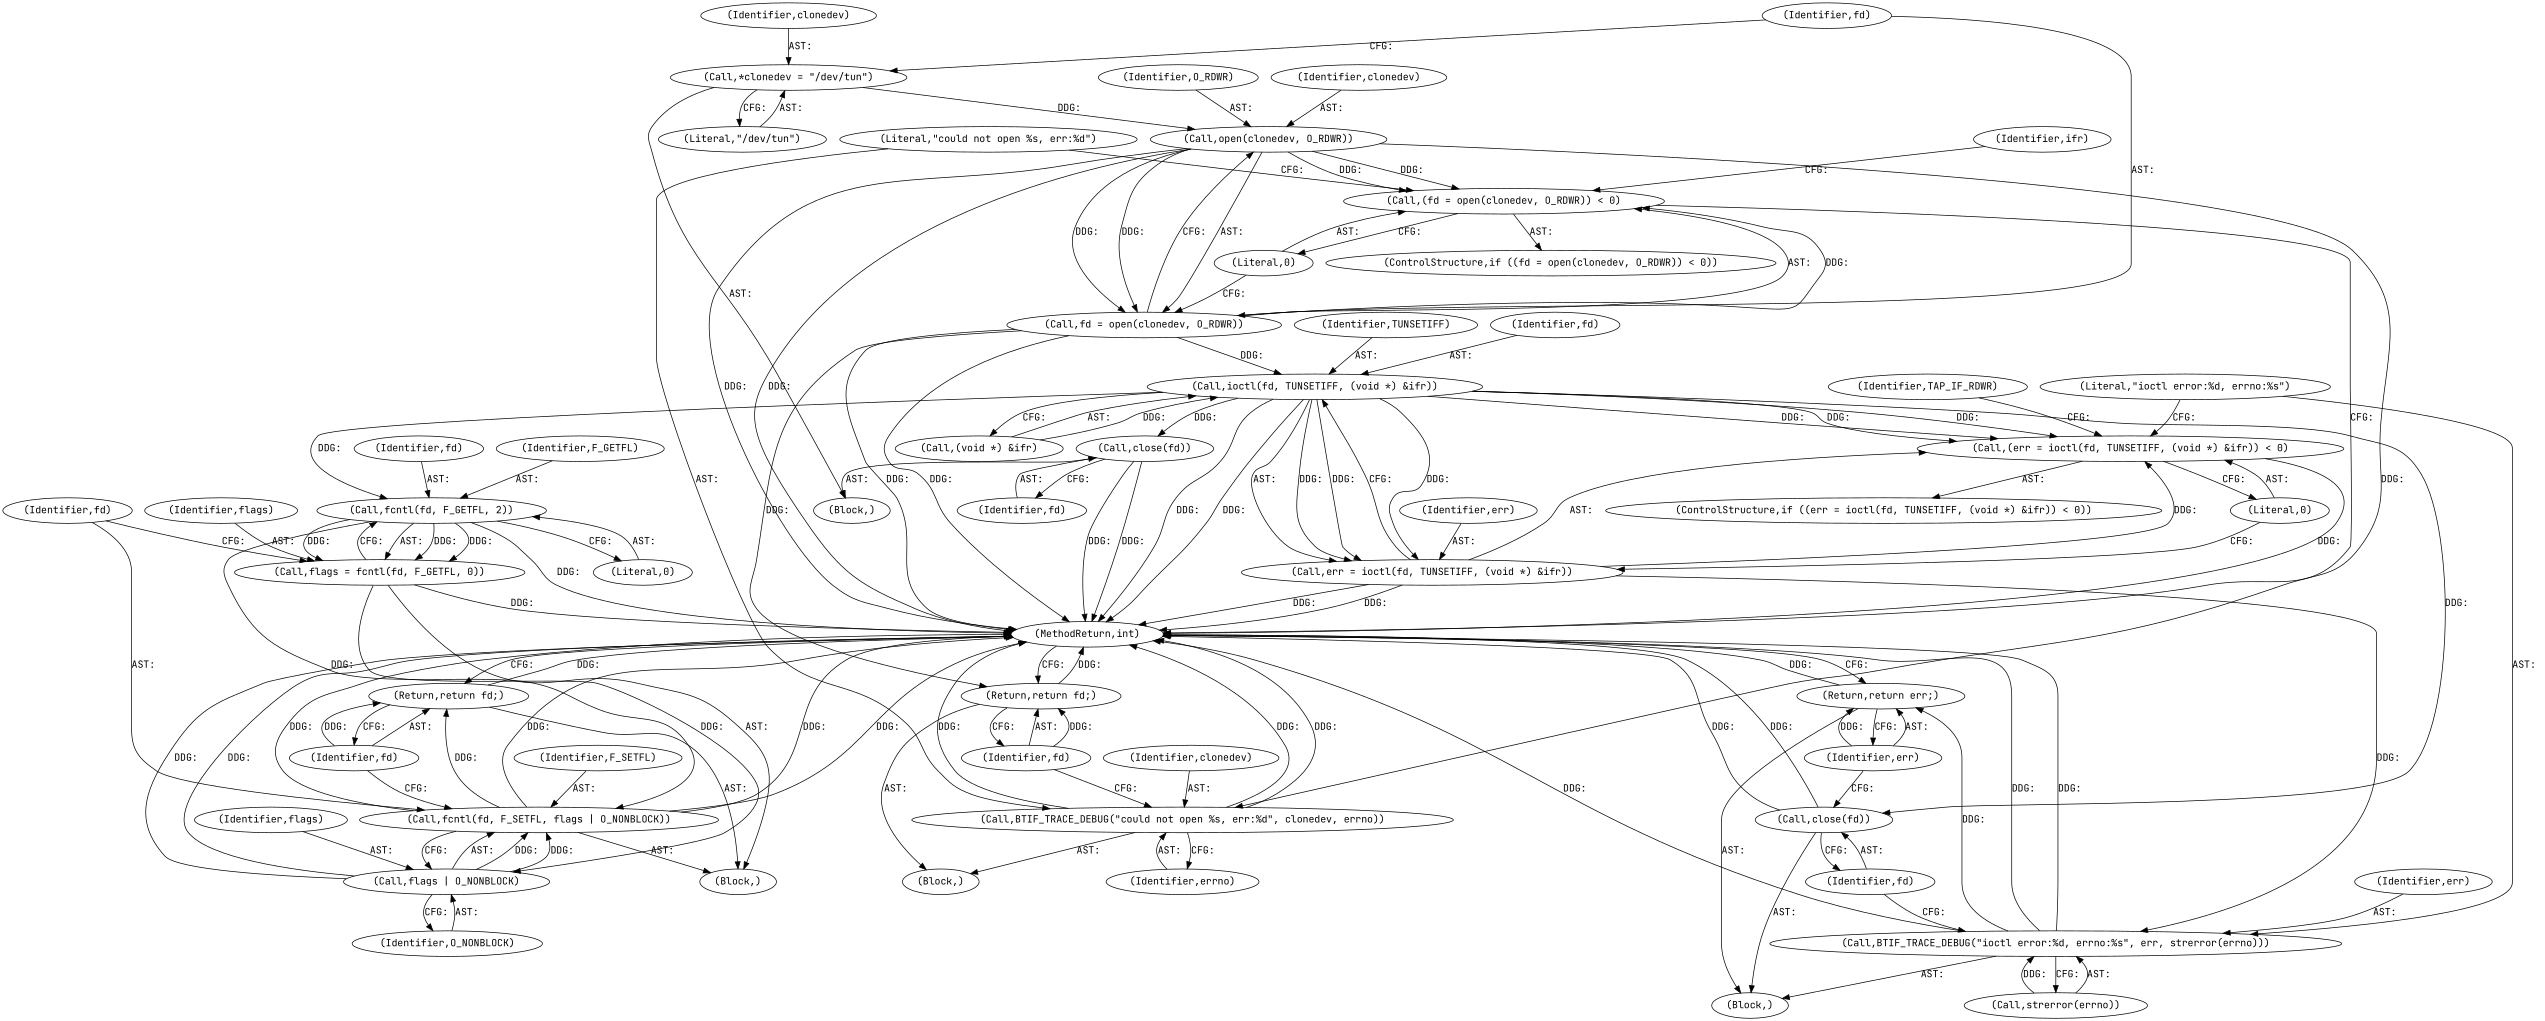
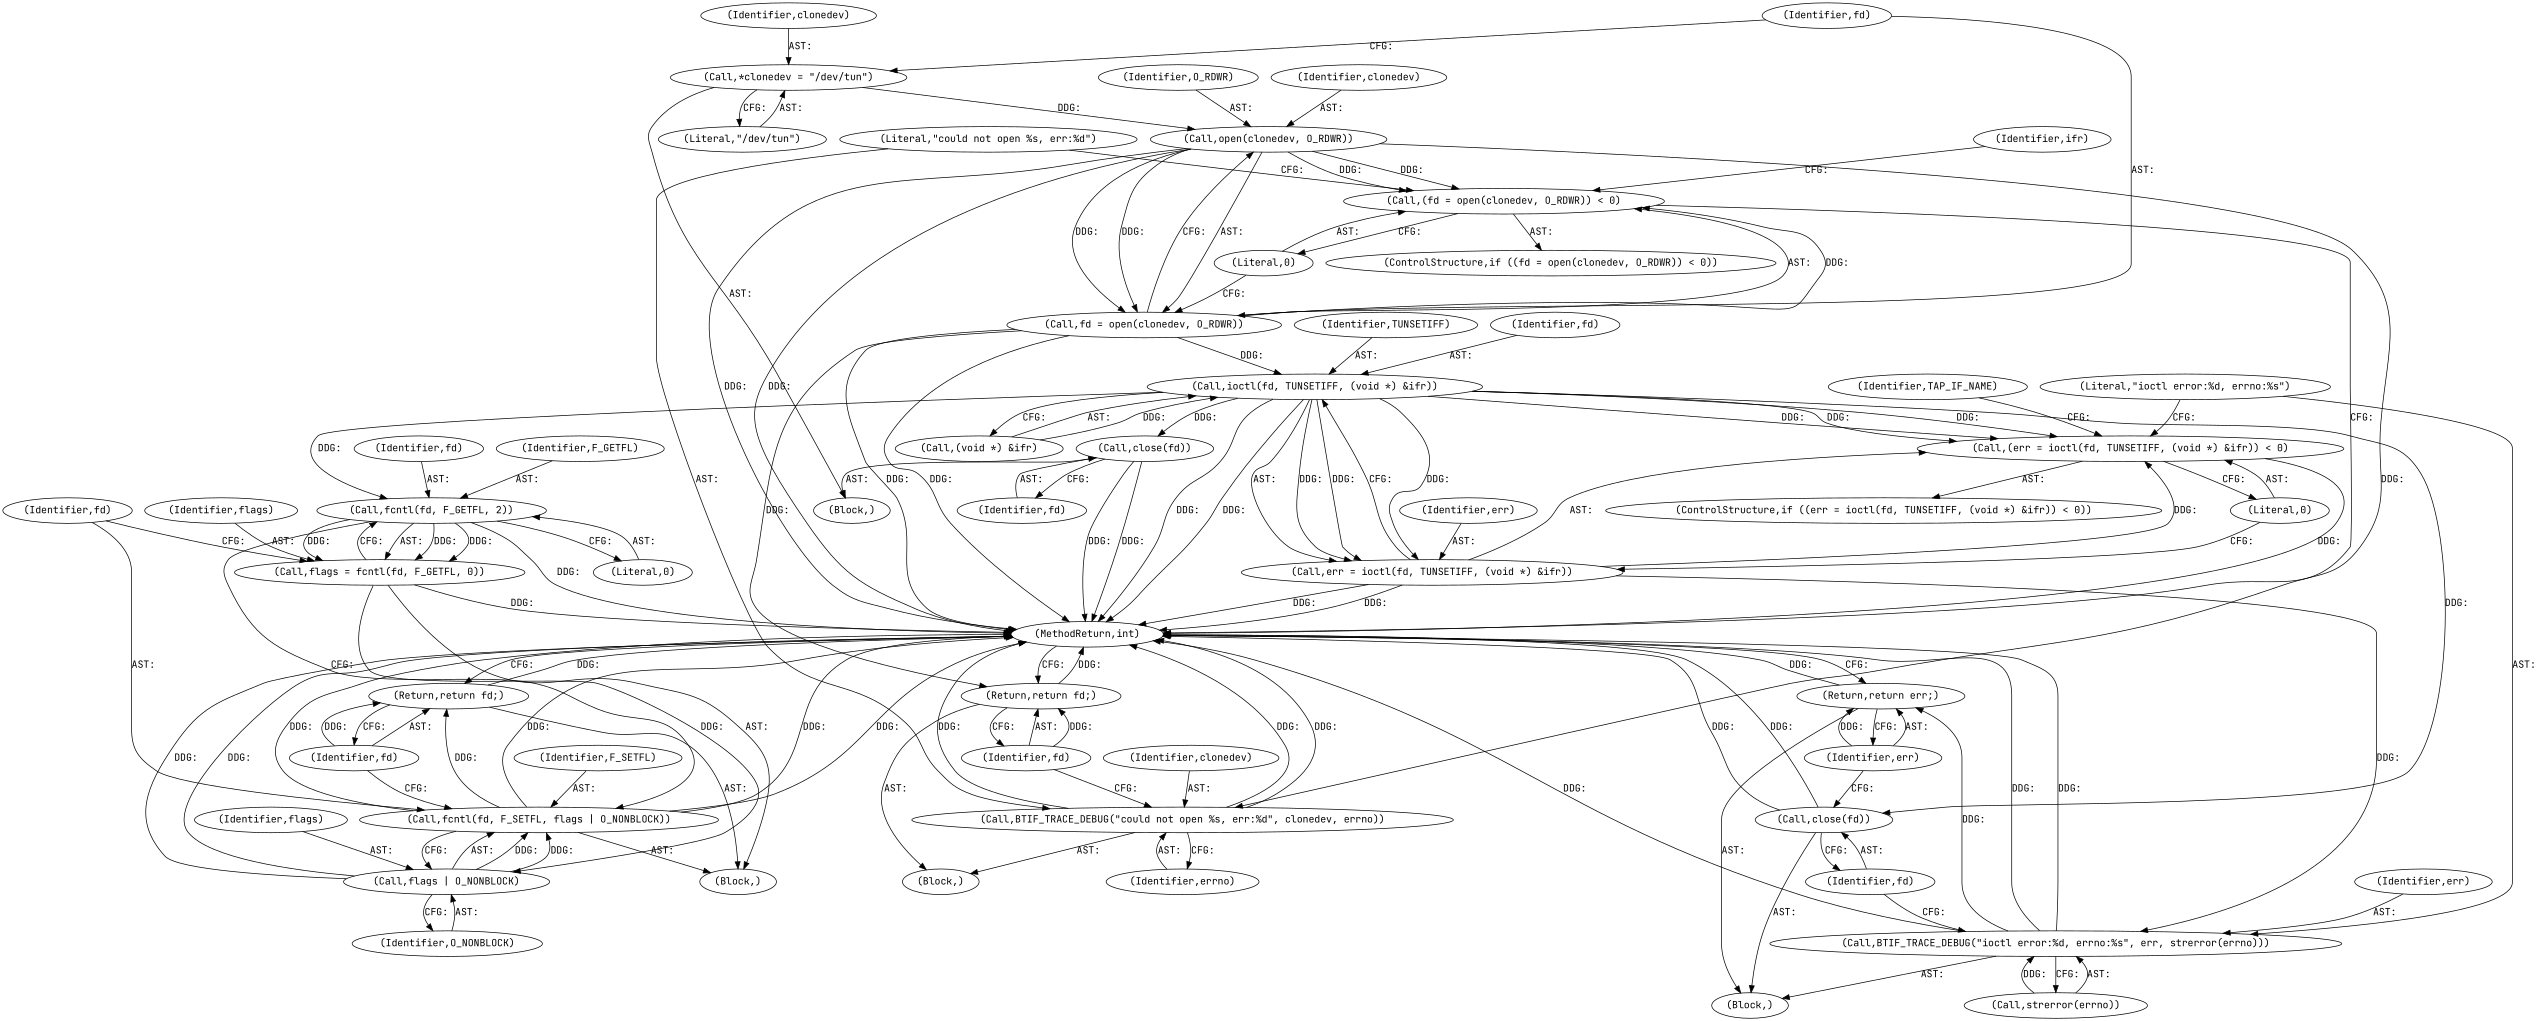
  digraph {
    fontname="JetBrains Mono"
    node [fontname="JetBrains Mono"]
    edge [fontname="JetBrains Mono"]
    n1 [label="(Call,open(clonedev, O_RDWR))"]
    n2 [label="(Call,(fd = open(clonedev, O_RDWR)) < 0)"]
    n3 [label="(Call,fd = open(clonedev, O_RDWR))"]
    n4 [label="(Call,BTIF_TRACE_DEBUG(\"could not open %s, err:%d\", clonedev, errno))"]
    n5 [label="(MethodReturn,int)"]
    n6 [label="(Literal,0)"]
    n7 [label="(ControlStructure,if ((fd = open(clonedev, O_RDWR)) < 0))"]
    n8 [label="(Return,return fd;)"]
    n9 [label="(Call,ioctl(fd, TUNSETIFF, (void *) &ifr))"]
    n10 [label="(Block,)"]
    n11 [label="(Identifier,errno)"]
    n12 [label="(Identifier,O_RDWR)"]
    n13 [label="(Return,return err;)"]
    n14 [label="(Return,return fd;)"]
    n15 [label="(Call,*clonedev = \"/dev/tun\")"]
    n16 [label="(Literal,\"/dev/tun\")"]
    n17 [label="(Block,)"]
    n18 [label="(Identifier,fd)"]
    n19 [label="(Call,(err = ioctl(fd, TUNSETIFF, (void *) &ifr)) < 0)"]
    n20 [label="(Call,err = ioctl(fd, TUNSETIFF, (void *) &ifr))"]
    n21 [label="(Call,close(fd))"]
    n22 [label="(Call,fcntl(fd, F_GETFL, 2))"]
    n23 [label="(Call,close(fd))"]
    n24 [label="(Call,(void *) &ifr)"]
    n25 [label="(ControlStructure,if ((err = ioctl(fd, TUNSETIFF, (void *) &ifr)) < 0))"]
    n26 [label="(Literal,0)"]
    n27 [label="(Call,BTIF_TRACE_DEBUG(\"ioctl error:%d, errno:%s\", err, strerror(errno)))"]
    n28 [label="(Block,)"]
    n29 [label="(Identifier,fd)"]
    n30 [label="(Call,flags = fcntl(fd, F_GETFL, 0))"]
    n31 [label="(Call,fcntl(fd, F_SETFL, flags | O_NONBLOCK))"]
    n32 [label="(Literal,0)"]
    n33 [label="(Identifier,fd)"]
    n34 [label="(Call,strerror(errno))"]
    n35 [label="(Identifier,err)"]
    n36 [label="(Call,flags | O_NONBLOCK)"]
    n37 [label="(Block,)"]
    n38 [label="(Identifier,O_NONBLOCK)"]
    n39 [label="(Identifier,fd)"]
    n40 [label="(Identifier,err)"]
    n41 [label="(Identifier,clonedev)"]
    n42 [label="(Identifier,clonedev)"]
    n43 [label="(Literal,\"ioctl error:%d, errno:%s\")"]
-   n44 [label="(Identifier,TAP_IF_RDWR)"]
+   n44 [label="(Identifier,TAP_IF_NAME)"]
    n45 [label="(Identifier,ifr)"]
    n46 [label="(Identifier,F_GETFL)"]
    n47 [label="(Literal,\"could not open %s, err:%d\")"]
    n48 [label="(Identifier,F_SETFL)"]
    n49 [label="(Identifier,TUNSETIFF)"]
    n50 [label="(Identifier,clonedev)"]
    n51 [label="(Identifier,fd)"]
    n52 [label="(Identifier,flags)"]
    n53 [label="(Identifier,err)"]
    n54 [label="(Identifier,flags)"]
    n55 [label="(Identifier,fd)"]
    n56 [label="(Identifier,fd)"]
    n57 [label="(Identifier,fd)"]
    n1 -> n2 [label="DDG: "]
    n1 -> n2 [label="DDG: "]
    n1 -> n3 [label="AST: "]
    n1 -> n3 [label="DDG: "]
    n1 -> n3 [label="DDG: "]
    n1 -> n4 [label="DDG: "]
    n1 -> n5 [label="DDG: "]
    n1 -> n5 [label="DDG: "]
    n2 -> n5 [label="CFG: "]
    n2 -> n6 [label="CFG: "]
    n2 -> n7 [label="AST: "]
    n3 -> n1 [label="CFG: "]
    n3 -> n2 [label="AST: "]
    n3 -> n2 [label="DDG: "]
    n3 -> n5 [label="DDG: "]
    n3 -> n5 [label="DDG: "]
    n3 -> n8 [label="DDG: "]
    n3 -> n9 [label="DDG: "]
    n4 -> n5 [label="DDG: "]
    n4 -> n5 [label="DDG: "]
    n4 -> n5 [label="DDG: "]
    n4 -> n10 [label="AST: "]
    n4 -> n11 [label="CFG: "]
    n5 -> n8 [label="CFG: "]
    n5 -> n13 [label="CFG: "]
    n5 -> n14 [label="CFG: "]
    n6 -> n2 [label="AST: "]
    n6 -> n3 [label="CFG: "]
    n8 -> n5 [label="DDG: "]
    n8 -> n10 [label="AST: "]
    n8 -> n18 [label="CFG: "]
    n9 -> n5 [label="DDG: "]
    n9 -> n5 [label="DDG: "]
    n9 -> n19 [label="DDG: "]
    n9 -> n19 [label="DDG: "]
    n9 -> n19 [label="DDG: "]
    n9 -> n20 [label="AST: "]
    n9 -> n20 [label="DDG: "]
    n9 -> n20 [label="DDG: "]
    n9 -> n20 [label="DDG: "]
    n9 -> n21 [label="DDG: "]
    n9 -> n22 [label="DDG: "]
    n9 -> n23 [label="DDG: "]
    n9 -> n24 [label="CFG: "]
    n11 -> n4 [label="AST: "]
    n12 -> n1 [label="AST: "]
    n13 -> n5 [label="DDG: "]
    n13 -> n28 [label="AST: "]
    n13 -> n35 [label="CFG: "]
    n14 -> n5 [label="DDG: "]
    n14 -> n37 [label="AST: "]
    n14 -> n39 [label="CFG: "]
    n15 -> n1 [label="DDG: "]
    n15 -> n16 [label="CFG: "]
    n15 -> n17 [label="AST: "]
    n16 -> n15 [label="AST: "]
    n18 -> n4 [label="CFG: "]
    n18 -> n8 [label="AST: "]
    n18 -> n8 [label="DDG: "]
    n19 -> n5 [label="DDG: "]
    n19 -> n25 [label="AST: "]
    n19 -> n26 [label="CFG: "]
    n20 -> n5 [label="DDG: "]
    n20 -> n5 [label="DDG: "]
    n20 -> n9 [label="CFG: "]
    n20 -> n19 [label="AST: "]
    n20 -> n19 [label="DDG: "]
    n20 -> n27 [label="DDG: "]
    n21 -> n5 [label="DDG: "]
    n21 -> n5 [label="DDG: "]
    n21 -> n28 [label="AST: "]
    n21 -> n29 [label="CFG: "]
    n22 -> n5 [label="DDG: "]
    n22 -> n30 [label="AST: "]
    n22 -> n30 [label="DDG: "]
    n22 -> n30 [label="DDG: "]
    n22 -> n30 [label="DDG: "]
-   n22 -> n31 [label="DDG: "]
+   n22 -> n31 [label="CFG: "]
    n22 -> n32 [label="CFG: "]
    n23 -> n5 [label="DDG: "]
    n23 -> n5 [label="DDG: "]
    n23 -> n17 [label="AST: "]
    n23 -> n33 [label="CFG: "]
    n24 -> n9 [label="AST: "]
    n24 -> n9 [label="DDG: "]
    n26 -> n19 [label="AST: "]
    n26 -> n20 [label="CFG: "]
    n27 -> n5 [label="DDG: "]
    n27 -> n5 [label="DDG: "]
    n27 -> n5 [label="DDG: "]
    n27 -> n13 [label="DDG: "]
    n27 -> n28 [label="AST: "]
    n27 -> n34 [label="CFG: "]
    n29 -> n21 [label="AST: "]
    n29 -> n27 [label="CFG: "]
    n30 -> n5 [label="DDG: "]
    n30 -> n22 [label="CFG: "]
    n30 -> n36 [label="DDG: "]
    n30 -> n37 [label="AST: "]
    n31 -> n5 [label="DDG: "]
    n31 -> n5 [label="DDG: "]
    n31 -> n5 [label="DDG: "]
    n31 -> n5 [label="DDG: "]
    n31 -> n14 [label="DDG: "]
    n31 -> n36 [label="CFG: "]
    n31 -> n37 [label="AST: "]
    n32 -> n22 [label="AST: "]
    n33 -> n23 [label="AST: "]
    n34 -> n27 [label="AST: "]
    n34 -> n27 [label="DDG: "]
    n35 -> n13 [label="AST: "]
    n35 -> n13 [label="DDG: "]
    n35 -> n21 [label="CFG: "]
    n36 -> n5 [label="DDG: "]
    n36 -> n5 [label="DDG: "]
    n36 -> n31 [label="AST: "]
    n36 -> n31 [label="DDG: "]
    n36 -> n31 [label="DDG: "]
    n36 -> n38 [label="CFG: "]
    n38 -> n36 [label="AST: "]
    n39 -> n14 [label="AST: "]
    n39 -> n14 [label="DDG: "]
    n39 -> n31 [label="CFG: "]
    n40 -> n20 [label="AST: "]
    n41 -> n1 [label="AST: "]
    n42 -> n15 [label="AST: "]
    n43 -> n19 [label="CFG: "]
    n43 -> n27 [label="AST: "]
    n44 -> n19 [label="CFG: "]
    n45 -> n2 [label="CFG: "]
    n46 -> n22 [label="AST: "]
    n47 -> n2 [label="CFG: "]
    n47 -> n4 [label="AST: "]
    n48 -> n31 [label="AST: "]
    n49 -> n9 [label="AST: "]
    n50 -> n4 [label="AST: "]
    n51 -> n3 [label="AST: "]
    n51 -> n15 [label="CFG: "]
    n52 -> n30 [label="AST: "]
    n53 -> n27 [label="AST: "]
    n54 -> n36 [label="AST: "]
    n55 -> n30 [label="CFG: "]
    n55 -> n31 [label="AST: "]
    n56 -> n22 [label="AST: "]
    n57 -> n9 [label="AST: "]
  }
